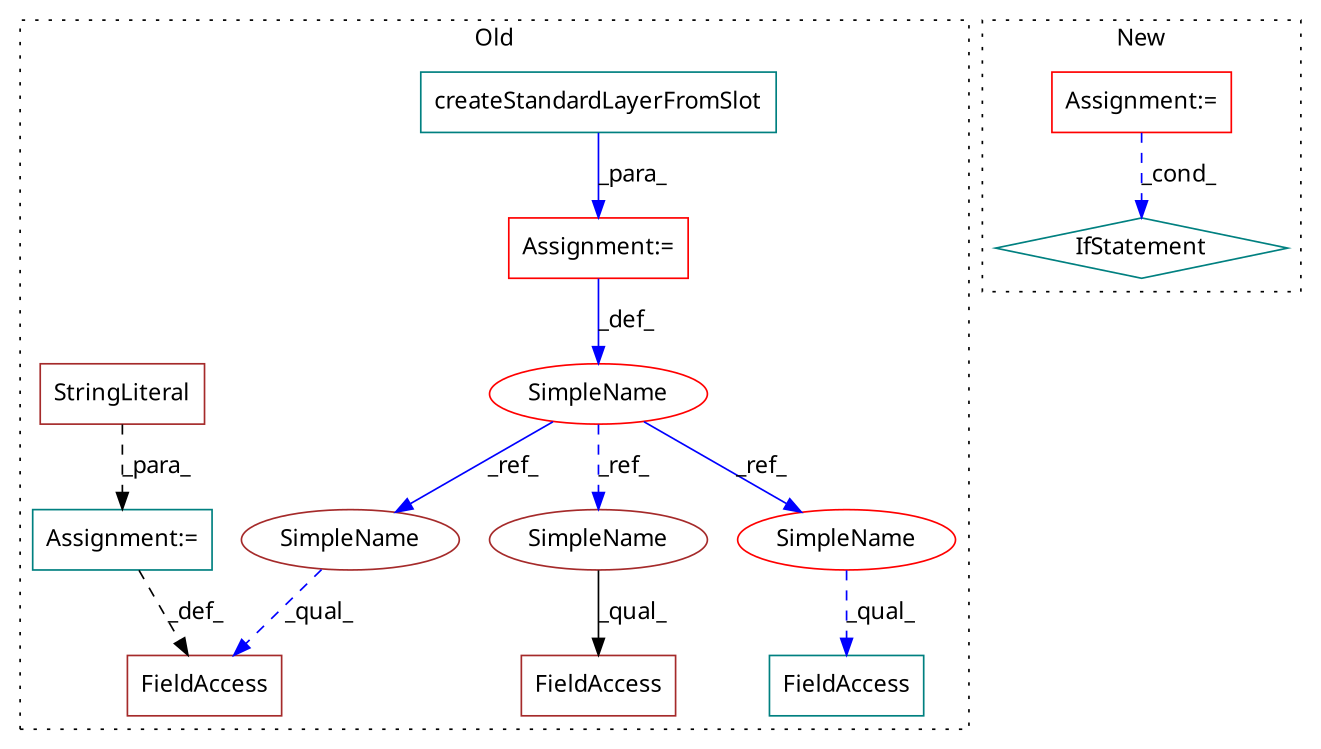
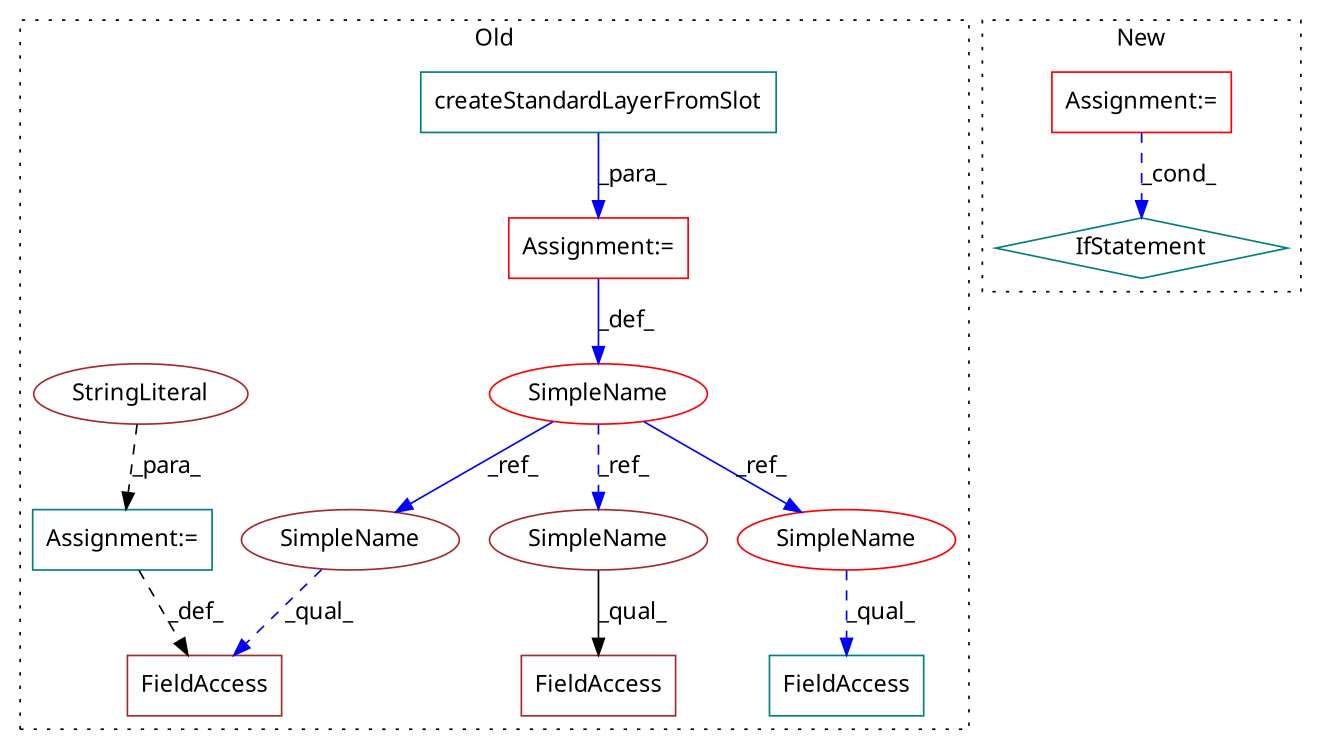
  digraph {
    fontname="Noto Sans"
    node [a=42 l=5 s=8199 shape=box color=brown fontname="Noto Sans"]
    edge [color=blue style=dashed fontname="Noto Sans"]
    n1 [a=32 l="28,1" label=createStandardLayerFromSlot s="8153,8190" color=teal]
    n2 [a=22 l=10 label=FieldAccess]
    n3 [a=22 l=13 label=FieldAccess s=8241 color=teal]
    n4 [a=22 l=13 label=FieldAccess s=8268]
    n5 [label=SimpleName s=8142 shape=ellipse color=red]
    n6 [a=7 l=1 label="Assignment:=" s=8147 color=red]
    n7 [a=7 l=1 label="Assignment:=" s=8209 color=teal]
-   n8 [a=45 l=23 label=StringLiteral s=8210]
+   n8 [a=45 l=23 label=StringLiteral s=8210 shape=ellipse]
    n9 [label=SimpleName s=8241 shape=ellipse color=red]
    n10 [label=SimpleName s=8268 shape=ellipse]
    n11 [label=SimpleName shape=ellipse]
    n12 [a=25 l="4,2" label=IfStatement s="8013,8030" shape=diamond color=teal]
    n13 [a=7 l=1 label="Assignment:=" s=7973 color=red]
    subgraph cluster_1 {
      label=Old
      style=dotted
      n1
      n2
      n3
      n4
      n5
      n6
      n7
      n8
      n9
      n10
      n11
    }
    subgraph cluster_2 {
      label=New
      style=dotted
      n12
      n13
    }
    n1 -> n6 [label=_para_ style=solid]
    n5 -> n9 [label=_ref_ style=solid]
    n5 -> n10 [label=_ref_]
    n5 -> n11 [label=_ref_ style=solid]
    n6 -> n5 [label=_def_ style=solid]
    n7 -> n2 [label=_def_ color=black]
    n8 -> n7 [label=_para_ color=black]
    n9 -> n3 [label=_qual_]
    n10 -> n4 [label=_qual_ color=black style=solid]
    n11 -> n2 [label=_qual_]
    n13 -> n12 [label=_cond_]
  }
